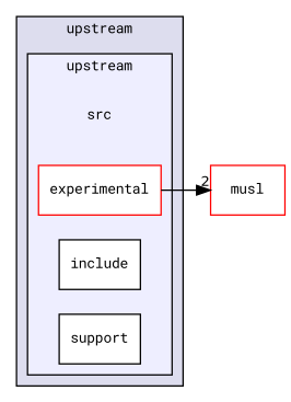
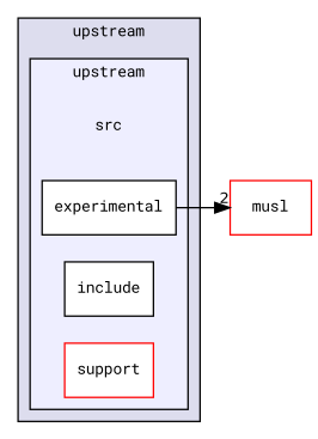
  digraph {
    compound=true
    rankdir=LR
    fontname="Roboto Mono"
    node [fontname="Roboto Mono" fontsize=10 shape=box color=red fillcolor=white style=filled]
    n1 [label=src shape=plaintext color="" fillcolor="" style=""]
-   n2 [label=experimental]
+   n2 [color=black label=experimental]
    n3 [color=black label=include]
-   n4 [color=black label=support]
+   n4 [label=support]
    n5 [label=musl]
    subgraph cluster_1 {
      bgcolor="#ddddee"
      fontsize=10
      label=upstream
      pencolor=black
      subgraph cluster_2 {
        bgcolor="#eeeeff"
        fontsize=10
        pencolor=black
        n1
        n2
        n3
        n4
      }
    }
    n2 -> n5 [headlabel=2 labeldistance=1.5 labelfontname=Helvetica labelfontsize=10 fontname="Roboto Mono"]
  }
